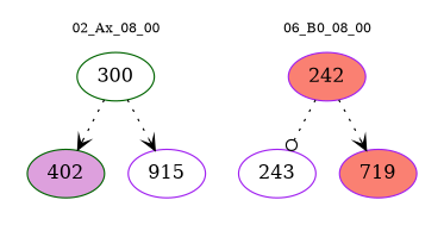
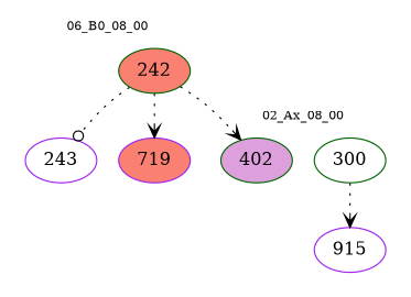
  digraph {
    node [color=purple fillcolor=white style=filled]
    edge [arrowhead=vee color=black style=dotted]
    n1 [color=darkgreen label=300]
    n2 [color=darkgreen fillcolor=plum label=402]
    n3 [label=915]
-   n4 [fillcolor=salmon label=242]
+   n4 [color=darkgreen fillcolor=salmon label=242]
    n5 [label=243]
    n6 [fillcolor=salmon label=719]
    subgraph cluster_1 {
      color=white
      fontsize=10
      label="02_Ax_08_00"
      n1
      n2
      n3
    }
    subgraph cluster_2 {
      color=white
      fontsize=10
      label="06_B0_08_00"
      n4
      n5
      n6
    }
-   n1 -> n2
+   n4 -> n2
    n1 -> n3
    n4 -> n5 [arrowhead=odot]
    n4 -> n6
  }
